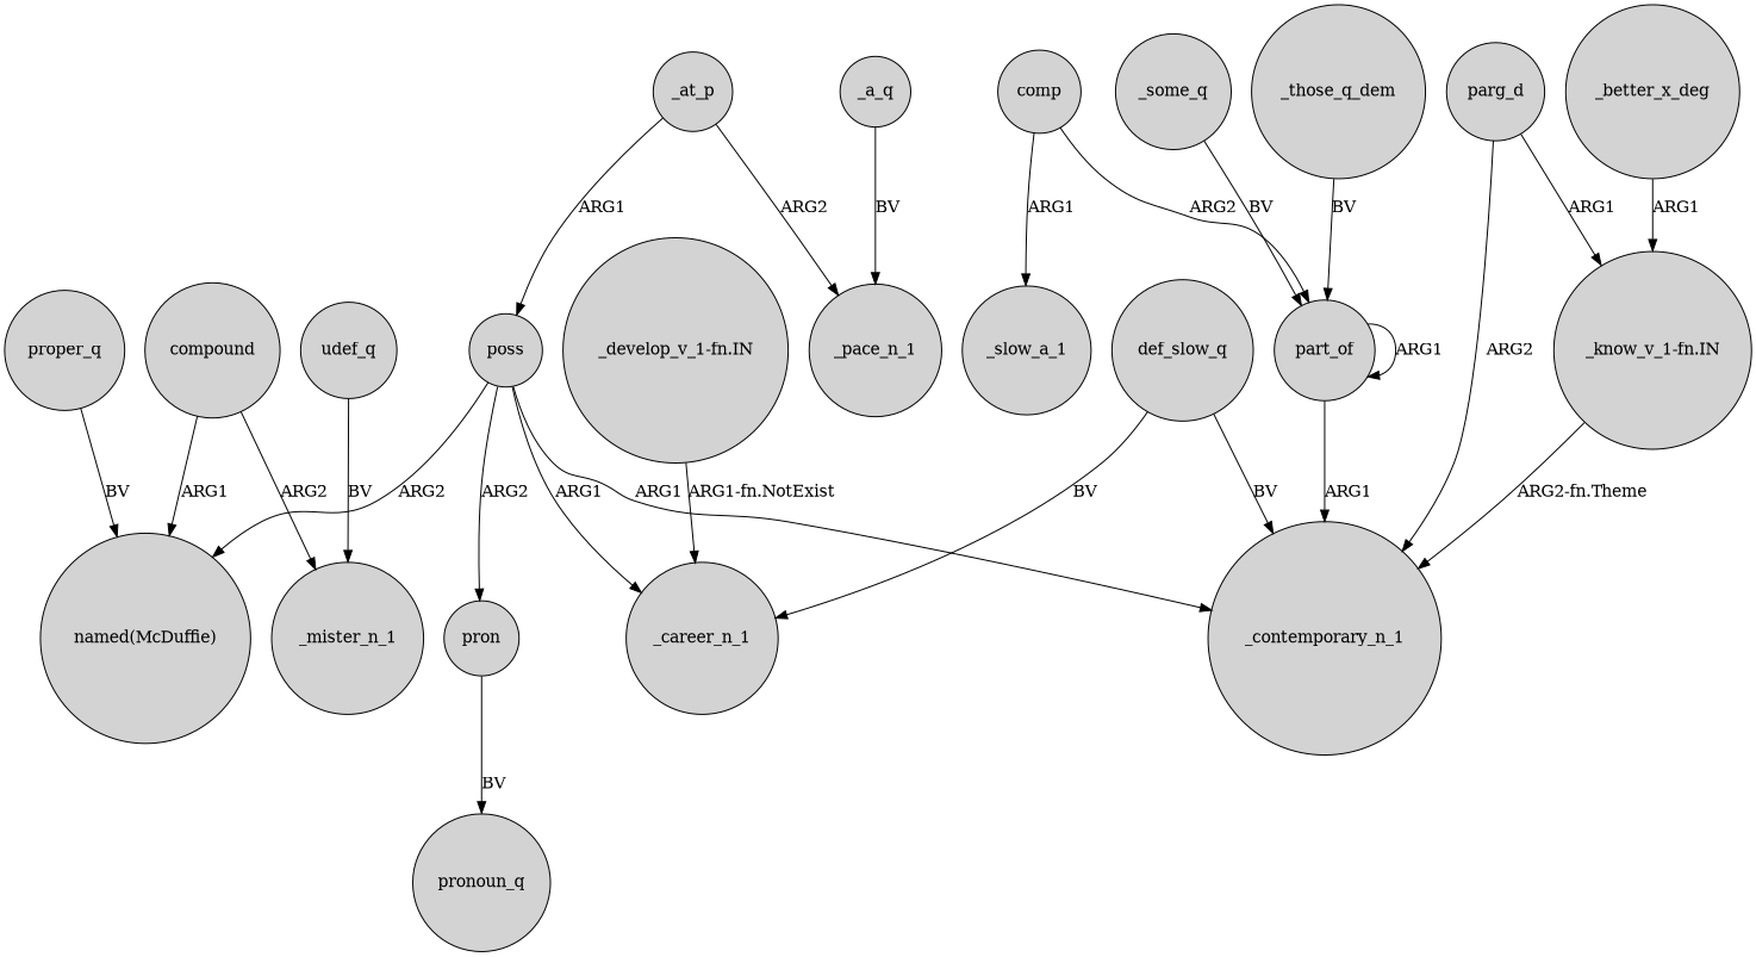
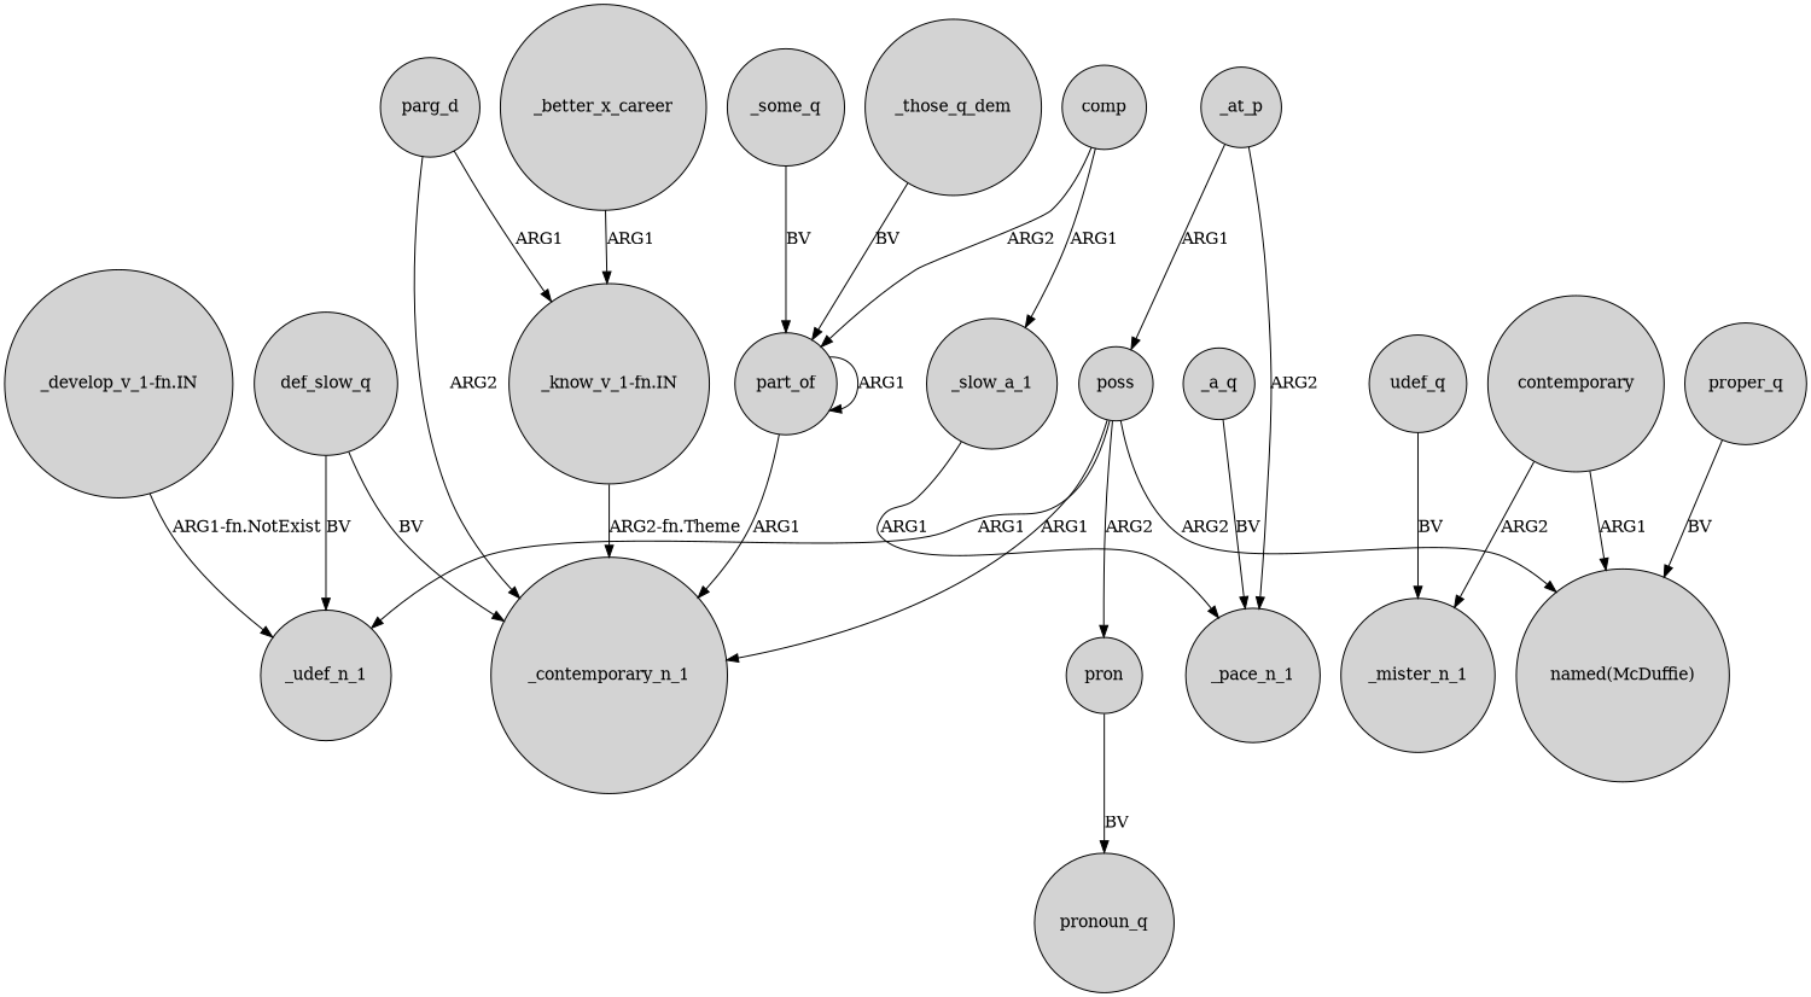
  digraph {
    node [shape=circle style=filled]
-   compound
+   compound [label=contemporary]
    "named(McDuffie)"
    _mister_n_1
    poss
-   _career_n_1
+   _career_n_1 [label=_udef_n_1]
    pron
    _contemporary_n_1
    pronoun_q
-   _better_x_deg
+   _better_x_deg [label=_better_x_career]
    "_know_v_1-fn.IN"
    _a_q
    _pace_n_1
    parg_d
    _at_p
    "_develop_v_1-fn.IN"
    proper_q
    n17 [label=def_slow_q]
    comp
    part_of
    _slow_a_1
    udef_q
    _some_q
    _those_q_dem
    compound -> "named(McDuffie)" [label=ARG1]
    compound -> _mister_n_1 [label=ARG2]
    poss -> "named(McDuffie)" [label=ARG2]
    poss -> _career_n_1 [label=ARG1]
    poss -> pron [label=ARG2]
    poss -> _contemporary_n_1 [label=ARG1]
    pron -> pronoun_q [label=BV]
    _better_x_deg -> "_know_v_1-fn.IN" [label=ARG1]
    "_know_v_1-fn.IN" -> _contemporary_n_1 [label="ARG2-fn.Theme"]
    _a_q -> _pace_n_1 [label=BV]
    parg_d -> _contemporary_n_1 [label=ARG2]
    parg_d -> "_know_v_1-fn.IN" [label=ARG1]
    _at_p -> poss [label=ARG1]
    _at_p -> _pace_n_1 [label=ARG2]
    "_develop_v_1-fn.IN" -> _career_n_1 [label="ARG1-fn.NotExist"]
    proper_q -> "named(McDuffie)" [label=BV]
    n17 -> _career_n_1 [label=BV]
    n17 -> _contemporary_n_1 [label=BV]
    comp -> part_of [label=ARG2]
    comp -> _slow_a_1 [label=ARG1]
    part_of -> _contemporary_n_1 [label=ARG1]
    part_of -> part_of [label=ARG1]
+   _slow_a_1 -> _pace_n_1 [label=ARG1]
    udef_q -> _mister_n_1 [label=BV]
    _some_q -> part_of [label=BV]
    _those_q_dem -> part_of [label=BV]
  }
